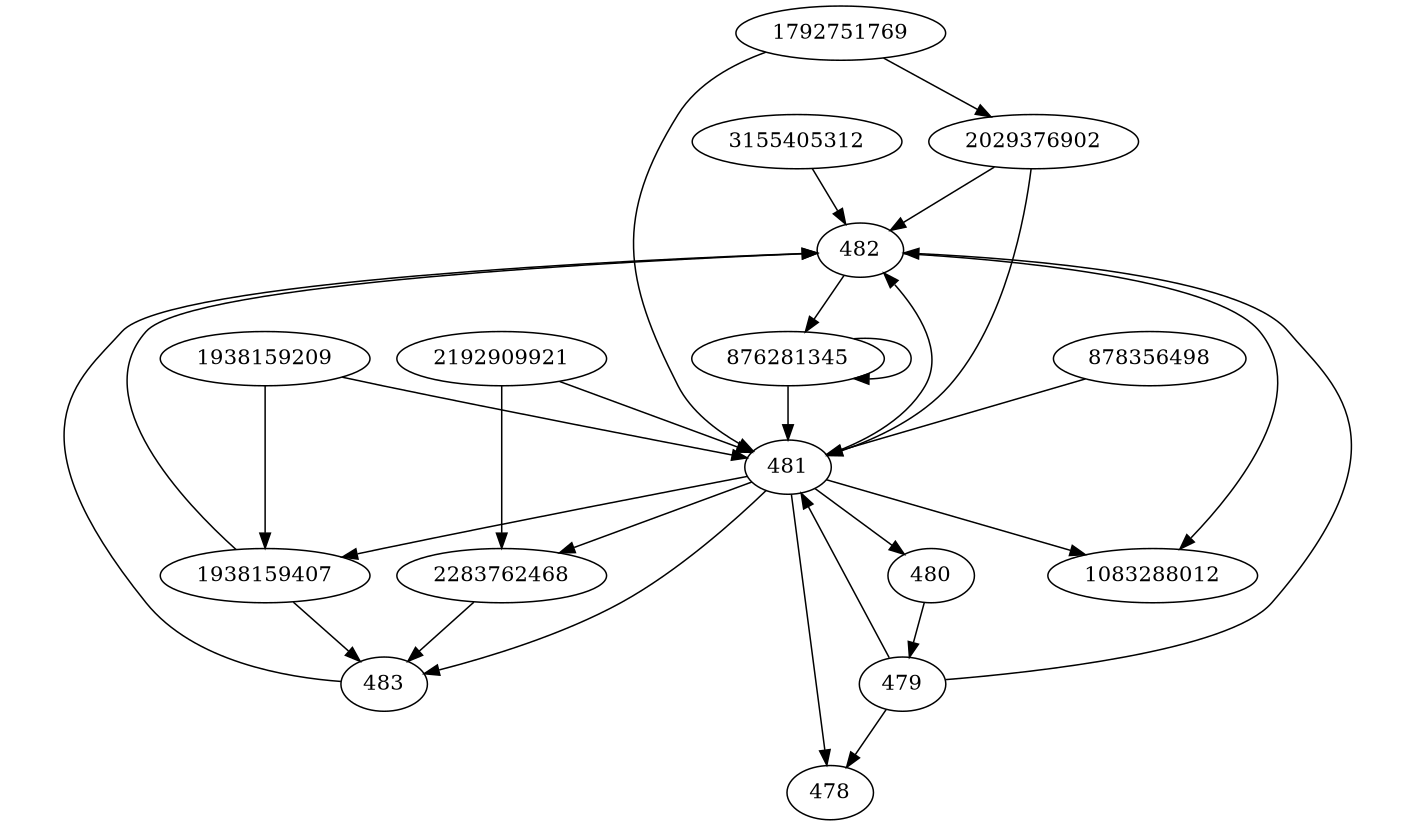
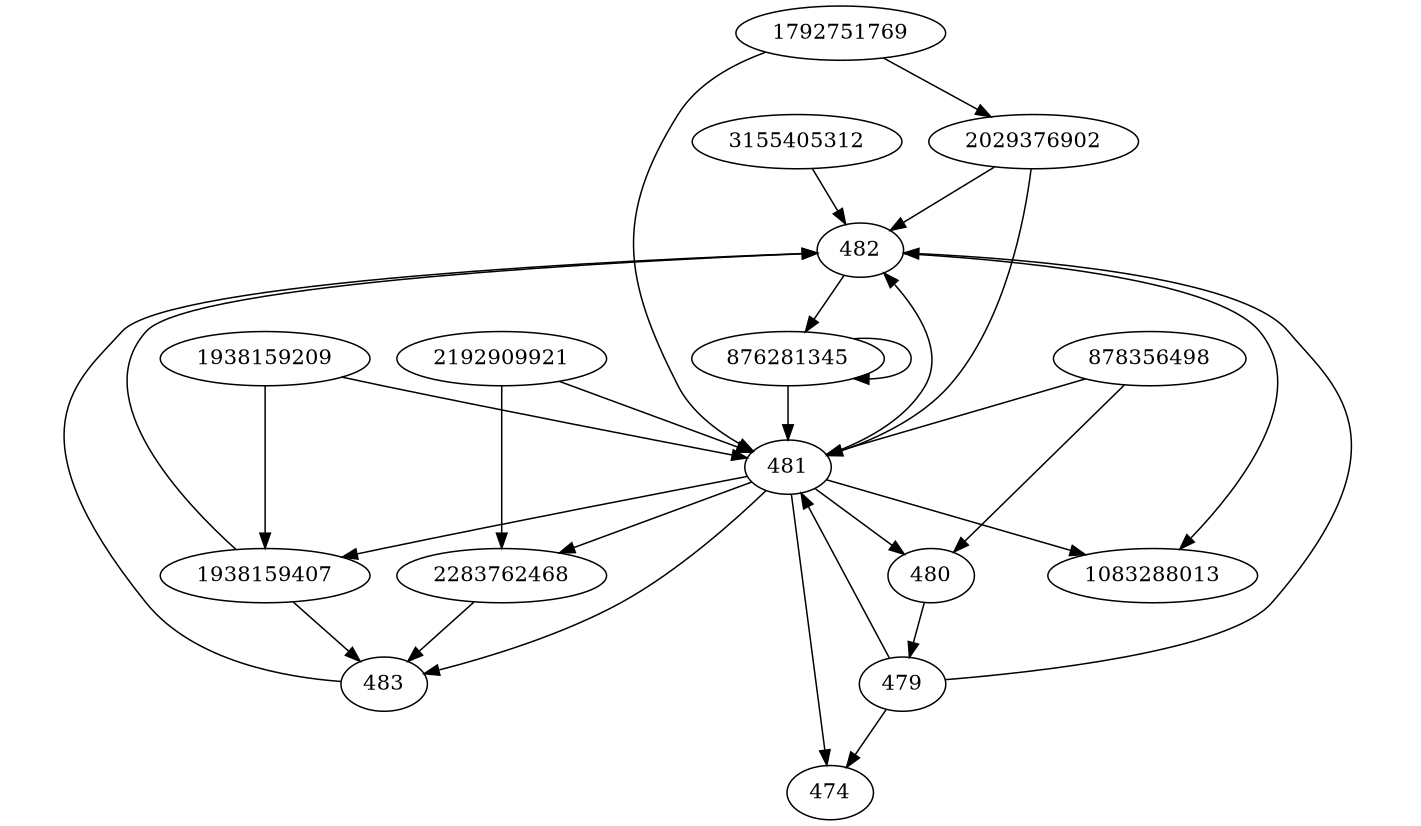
  digraph {
    3155405312
    482
    876281345
-   1083288012
+   1083288012 [label=1083288013]
    481
    483
    2283762468
    480
    1938159407
-   474 [label=478]
+   474
    2192909921
    479
    2029376902
    1938159209
    878356498
    1792751769
    3155405312 -> 482
    482 -> 876281345
    482 -> 1083288012
    876281345 -> 876281345
    876281345 -> 481
    481 -> 482
    481 -> 1083288012
    481 -> 483
    481 -> 2283762468
    481 -> 480
    481 -> 1938159407
    481 -> 474
    483 -> 482
    2283762468 -> 483
    480 -> 479
    1938159407 -> 482
    1938159407 -> 483
    2192909921 -> 481
    2192909921 -> 2283762468
    479 -> 482
    479 -> 481
    479 -> 474
    2029376902 -> 482
    2029376902 -> 481
    1938159209 -> 481
    1938159209 -> 1938159407
    878356498 -> 481
+   878356498 -> 480
    1792751769 -> 481
    1792751769 -> 2029376902
  }
